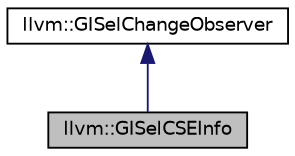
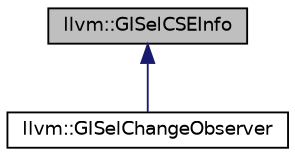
  digraph {
    node [color=black fontname=Helvetica fontsize=10 shape=record]
    n1 [fillcolor=grey75 fontcolor=black height=0.2 label="llvm::GISelCSEInfo" style=filled width=0.4]
    n2 [height=0.2 label="llvm::GISelChangeObserver" width=0.4]
-   n2 -> n1 [color=midnightblue dir=back fontname=Helvetica fontsize=10 labelfontname=Helvetica labelfontsize=10 style=solid]
+   n1 -> n2 [color=midnightblue dir=back fontname=Helvetica fontsize=10 labelfontname=Helvetica labelfontsize=10 style=solid]
  }
